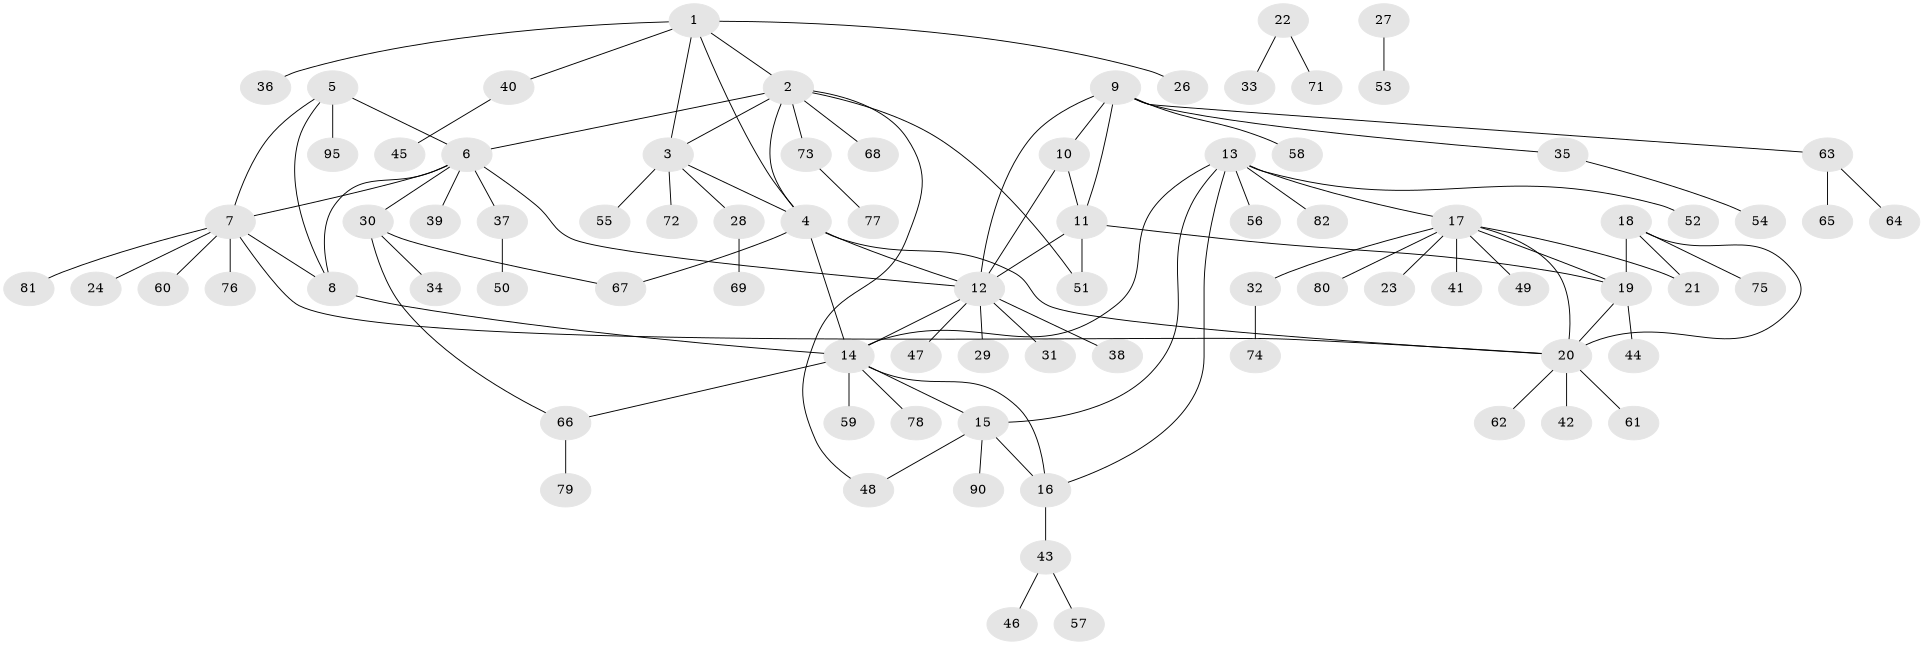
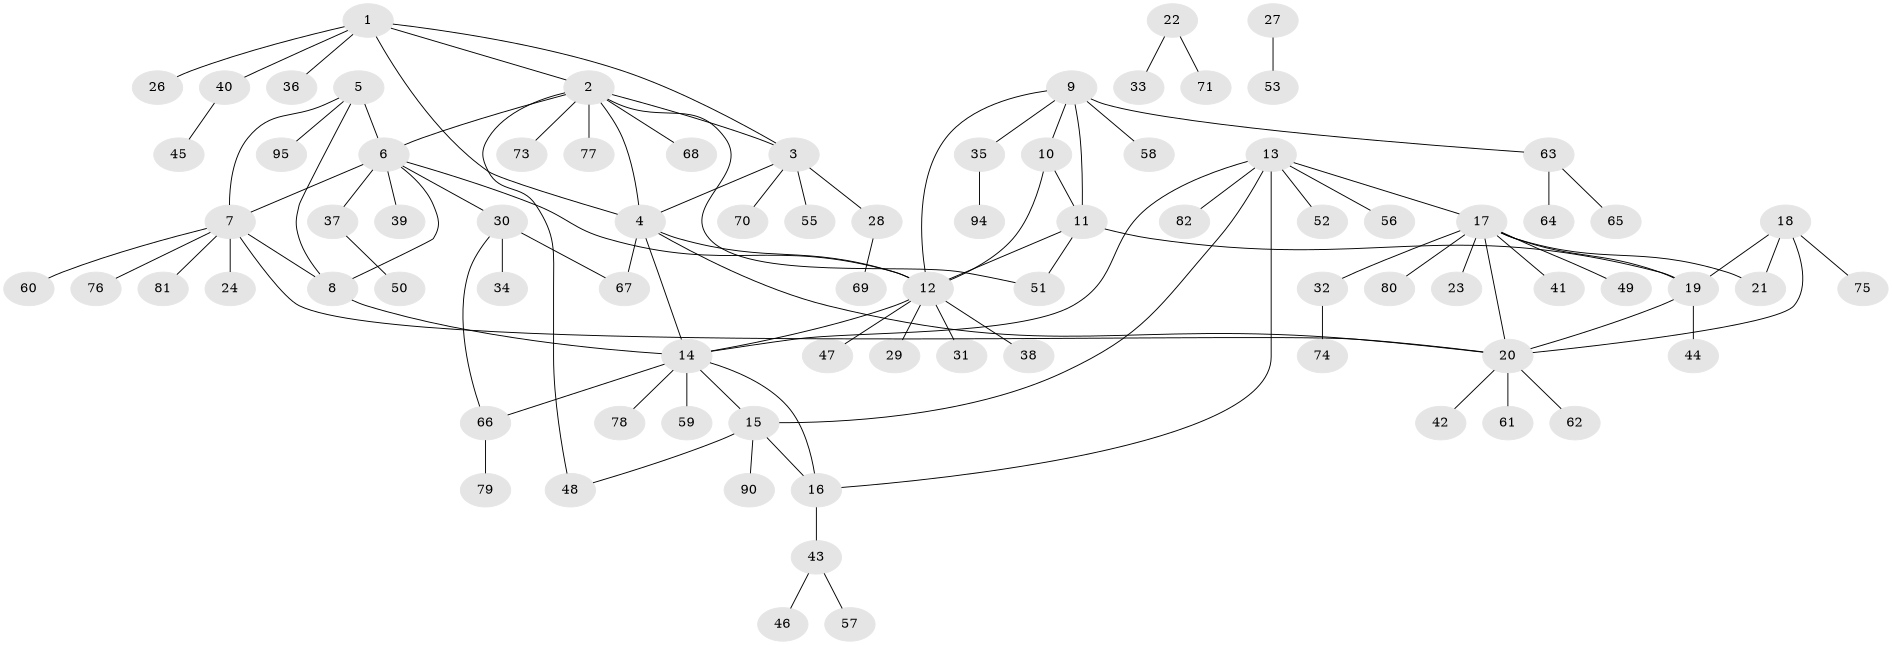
  graph {
    node [color=gray90 style=filled]
    1
    2
    3
    4
    26
    36
    40
    6
    48
    51
    68
    73
    77
    28
    55
-   72
+   72 [label=70]
    12
    14
    20
    67
    22
    33
    71
    45
    7
    8
    30
    37
    39
    69
    29
    31
    38
    47
    15
    16
    59
    66
    78
    42
    61
    62
    5
    n44 [label=95]
    24
    60
    76
    81
    34
    50
    9
    10
    11
    35
    58
    63
    19
-   54
+   54 [label=94]
    64
    65
    44
    13
    17
    52
    56
    82
    n67 [label=90]
    43
    23
    32
    41
    49
    80
    21
    79
    46
    57
    18
    75
    74
    27
    53
    1 -- 2
    1 -- 3
    1 -- 4
    1 -- 26
    1 -- 36
    1 -- 40
    2 -- 3
    2 -- 4
    2 -- 6
    2 -- 48
    2 -- 51
    2 -- 68
    2 -- 73
-   73 -- 77
+   2 -- 77
    3 -- 4
    3 -- 28
    3 -- 55
    3 -- 72
    4 -- 12
    4 -- 14
    4 -- 20
    4 -- 67
    40 -- 45
    6 -- 12
    6 -- 7
    6 -- 8
    6 -- 30
    6 -- 37
    6 -- 39
    28 -- 69
    12 -- 14
    12 -- 29
    12 -- 31
    12 -- 38
    12 -- 47
    14 -- 15
    14 -- 16
    14 -- 59
    14 -- 66
    14 -- 78
    20 -- 42
    20 -- 61
    20 -- 62
    22 -- 33
    22 -- 71
    7 -- 20
    7 -- 8
    7 -- 24
    7 -- 60
    7 -- 76
    7 -- 81
    8 -- 14
    30 -- 67
    30 -- 66
    30 -- 34
    37 -- 50
    15 -- 48
    15 -- 16
    15 -- n67
    16 -- 43
    66 -- 79
    5 -- 6
    5 -- 7
    5 -- 8
    5 -- n44
    9 -- 12
    9 -- 10
    9 -- 11
    9 -- 35
    9 -- 58
    9 -- 63
    10 -- 12
    10 -- 11
    11 -- 51
    11 -- 12
    11 -- 19
    35 -- 54
    63 -- 64
    63 -- 65
    19 -- 20
    19 -- 44
    13 -- 14
    13 -- 15
    13 -- 16
    13 -- 17
    13 -- 52
    13 -- 56
    13 -- 82
    17 -- 20
    17 -- 19
    17 -- 23
    17 -- 32
    17 -- 41
    17 -- 49
    17 -- 80
    17 -- 21
    43 -- 46
    43 -- 57
    32 -- 74
    18 -- 20
    18 -- 19
    18 -- 21
    18 -- 75
    27 -- 53
  }
